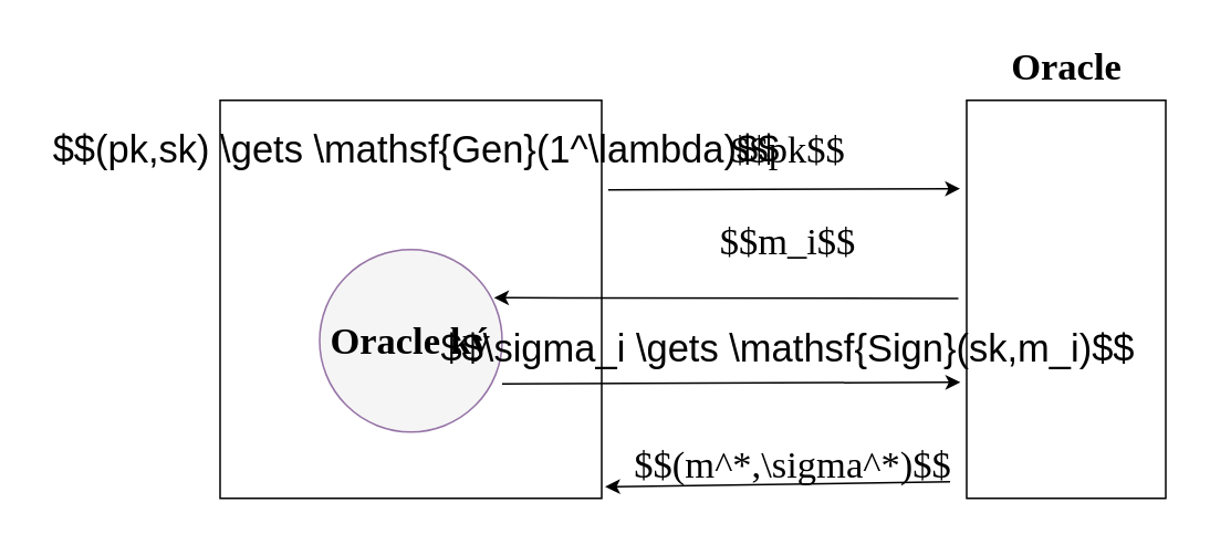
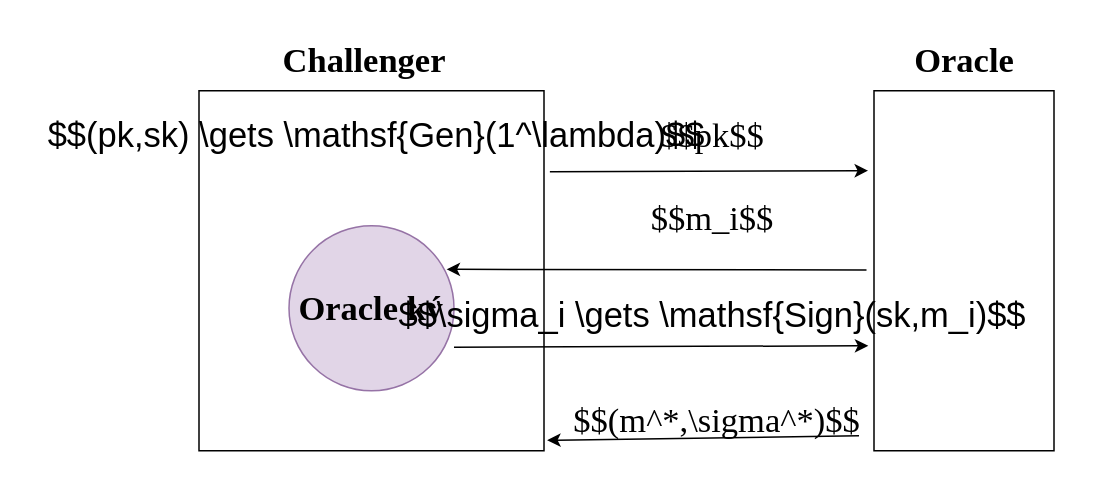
  <mxCell id="0" />
  <mxCell id="1" parent="0" />
  <mxCell id="2" value="" style="rounded=0;whiteSpace=wrap;html=1;" vertex="1" parent="1"><mxGeometry x="132" y="60" width="230" height="240" as="geometry" /></mxCell>
  <mxCell id="3" value="" style="rounded=0;whiteSpace=wrap;html=1;" vertex="1" parent="1"><mxGeometry x="582" y="60" width="120" height="240" as="geometry" /></mxCell>
  <mxCell id="4" value="&lt;font style=&quot;font-size: 23px;&quot;&gt;$$(pk,sk) \gets \mathsf{Gen}(1^\lambda)$$&lt;/font&gt;" style="text;html=1;align=center;verticalAlign=middle;resizable=0;points=[];autosize=1;strokeColor=none;fillColor=none;" vertex="1" parent="1"><mxGeometry x="20" y="70" width="460" height="40" as="geometry" /></mxCell>
- <mxCell id="5" value="&lt;b&gt;&lt;font face=&quot;Times New Roman&quot; style=&quot;font-size: 23px;&quot;&gt;Oracle ký&lt;/font&gt;&lt;/b&gt;" style="ellipse;whiteSpace=wrap;html=1;aspect=fixed;fillColor=#f5f5f5;strokeColor=#9673a6;" vertex="1" parent="1"><mxGeometry x="192" y="150" width="110" height="110" as="geometry" /></mxCell>
+ <mxCell id="5" value="&lt;b&gt;&lt;font face=&quot;Times New Roman&quot; style=&quot;font-size: 23px;&quot;&gt;Oracle ký&lt;/font&gt;&lt;/b&gt;" style="ellipse;whiteSpace=wrap;html=1;aspect=fixed;fillColor=#e1d5e7;strokeColor=#9673a6;" vertex="1" parent="1"><mxGeometry x="192" y="150" width="110" height="110" as="geometry" /></mxCell>
  <mxCell id="6" value="&lt;font style=&quot;font-size: 23px;&quot; face=&quot;Times New Roman&quot;&gt;$$pk$$&lt;/font&gt;" style="text;html=1;align=center;verticalAlign=middle;resizable=0;points=[];autosize=1;strokeColor=none;fillColor=none;" vertex="1" parent="1"><mxGeometry x="428.5" y="70" width="90" height="40" as="geometry" /></mxCell>
  <mxCell id="7" value="&lt;font style=&quot;font-size: 23px;&quot; face=&quot;Times New Roman&quot;&gt;$$m_i$$&lt;/font&gt;" style="text;html=1;align=center;verticalAlign=middle;resizable=0;points=[];autosize=1;strokeColor=none;fillColor=none;" vertex="1" parent="1"><mxGeometry x="418.5" y="125" width="110" height="40" as="geometry" /></mxCell>
  <mxCell id="8" value="" style="endArrow=classic;html=1;rounded=0;entryX=0.955;entryY=0.264;entryDx=0;entryDy=0;entryPerimeter=0;" edge="1" parent="1" target="5"><mxGeometry width="50" height="50" relative="1" as="geometry"><mxPoint x="577" y="179.5" as="sourcePoint" /><mxPoint x="402" y="179.5" as="targetPoint" /></mxGeometry></mxCell>
  <mxCell id="9" value="&lt;font style=&quot;font-size: 23px;&quot; face=&quot;Times New Roman&quot;&gt;$$(m^*,\sigma^*)$$&lt;/font&gt;" style="text;html=1;align=center;verticalAlign=middle;resizable=0;points=[];autosize=1;strokeColor=none;fillColor=none;" vertex="1" parent="1"><mxGeometry x="372" y="260" width="210" height="40" as="geometry" /></mxCell>
  <mxCell id="10" value="" style="endArrow=classic;html=1;rounded=0;entryX=1.009;entryY=0.971;entryDx=0;entryDy=0;entryPerimeter=0;" edge="1" parent="1" target="2"><mxGeometry width="50" height="50" relative="1" as="geometry"><mxPoint x="572" y="290" as="sourcePoint" /><mxPoint x="372" y="290" as="targetPoint" /></mxGeometry></mxCell>
  <mxCell id="11" value="" style="endArrow=classic;html=1;rounded=0;entryX=-0.033;entryY=0.222;entryDx=0;entryDy=0;entryPerimeter=0;exitX=0.752;exitY=1.1;exitDx=0;exitDy=0;exitPerimeter=0;" edge="1" parent="1" source="4" target="3"><mxGeometry width="50" height="50" relative="1" as="geometry"><mxPoint x="392" y="110" as="sourcePoint" /><mxPoint x="530" y="110" as="targetPoint" /></mxGeometry></mxCell>
  <mxCell id="12" value="&lt;span style=&quot;font-size: 23px;&quot;&gt;$$\sigma_i \gets \mathsf{Sign}(sk,m_i)$$&lt;/span&gt;" style="text;html=1;align=center;verticalAlign=middle;resizable=0;points=[];autosize=1;strokeColor=none;fillColor=none;" vertex="1" parent="1"><mxGeometry x="253.5" y="190" width="440" height="40" as="geometry" /></mxCell>
  <mxCell id="13" value="" style="endArrow=classic;html=1;rounded=0;entryX=0.738;entryY=1;entryDx=0;entryDy=0;entryPerimeter=0;exitX=0.752;exitY=1.1;exitDx=0;exitDy=0;exitPerimeter=0;" edge="1" parent="1" target="12"><mxGeometry width="50" height="50" relative="1" as="geometry"><mxPoint x="302" y="231" as="sourcePoint" /><mxPoint x="514" y="230" as="targetPoint" /></mxGeometry></mxCell>
+ <mxCell id="14" value="&lt;font style=&quot;font-size: 23px;&quot; face=&quot;Times New Roman&quot;&gt;&lt;b&gt;Challenger&lt;/b&gt;&lt;/font&gt;" style="text;html=1;align=center;verticalAlign=middle;resizable=0;points=[];autosize=1;strokeColor=none;fillColor=none;" vertex="1" parent="1"><mxGeometry x="177" y="20" width="130" height="40" as="geometry" /></mxCell>
  <mxCell id="15" value="&lt;font style=&quot;font-size: 23px;&quot; face=&quot;Times New Roman&quot;&gt;&lt;b&gt;Oracle&lt;/b&gt;&lt;/font&gt;" style="text;html=1;align=center;verticalAlign=middle;resizable=0;points=[];autosize=1;strokeColor=none;fillColor=none;" vertex="1" parent="1"><mxGeometry x="577" y="20" width="130" height="40" as="geometry" /></mxCell>
